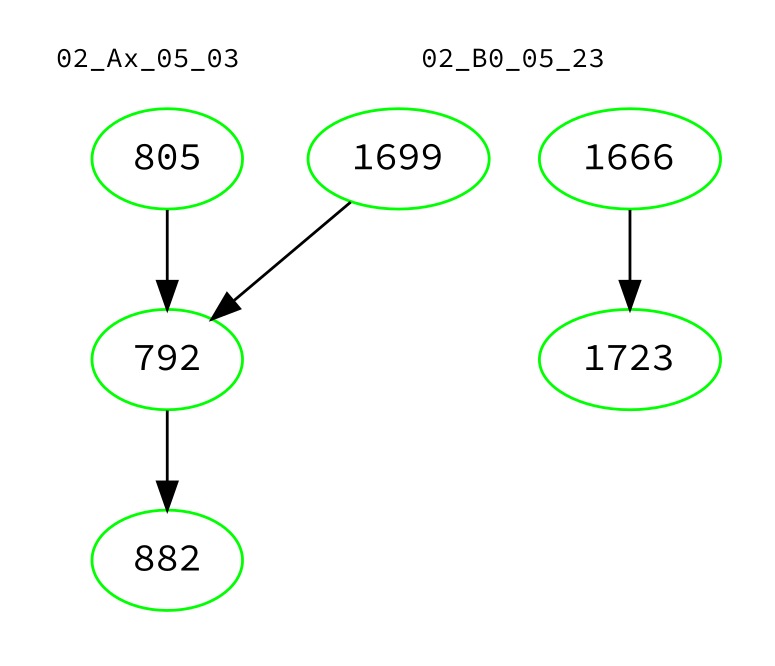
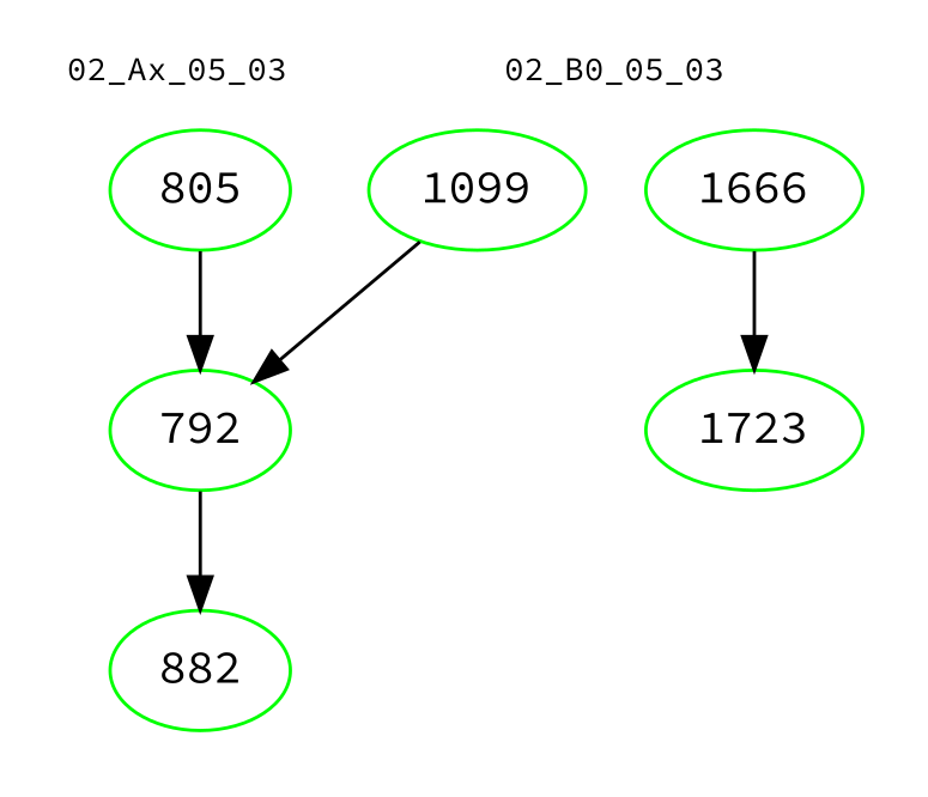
  digraph {
    fontname="Source Code Pro"
    node [color=green fontname="Source Code Pro"]
    edge [color=black fontname="Source Code Pro"]
    n1 [label=805]
    n2 [label=792]
    n3 [label=882]
-   n4 [label=1699]
+   n4 [label=1099]
    n5 [label=1666]
    n6 [label=1723]
    subgraph cluster_1 {
      color=white
      fontsize=10
      label="02_Ax_05_03"
      n1
      n2
      n3
    }
    subgraph cluster_2 {
      color=white
      fontsize=10
-     label="02_B0_05_23"
+     label="02_B0_05_03"
      n4
      n5
      n6
    }
    n1 -> n2
    n2 -> n3
    n4 -> n2
    n5 -> n6
  }
